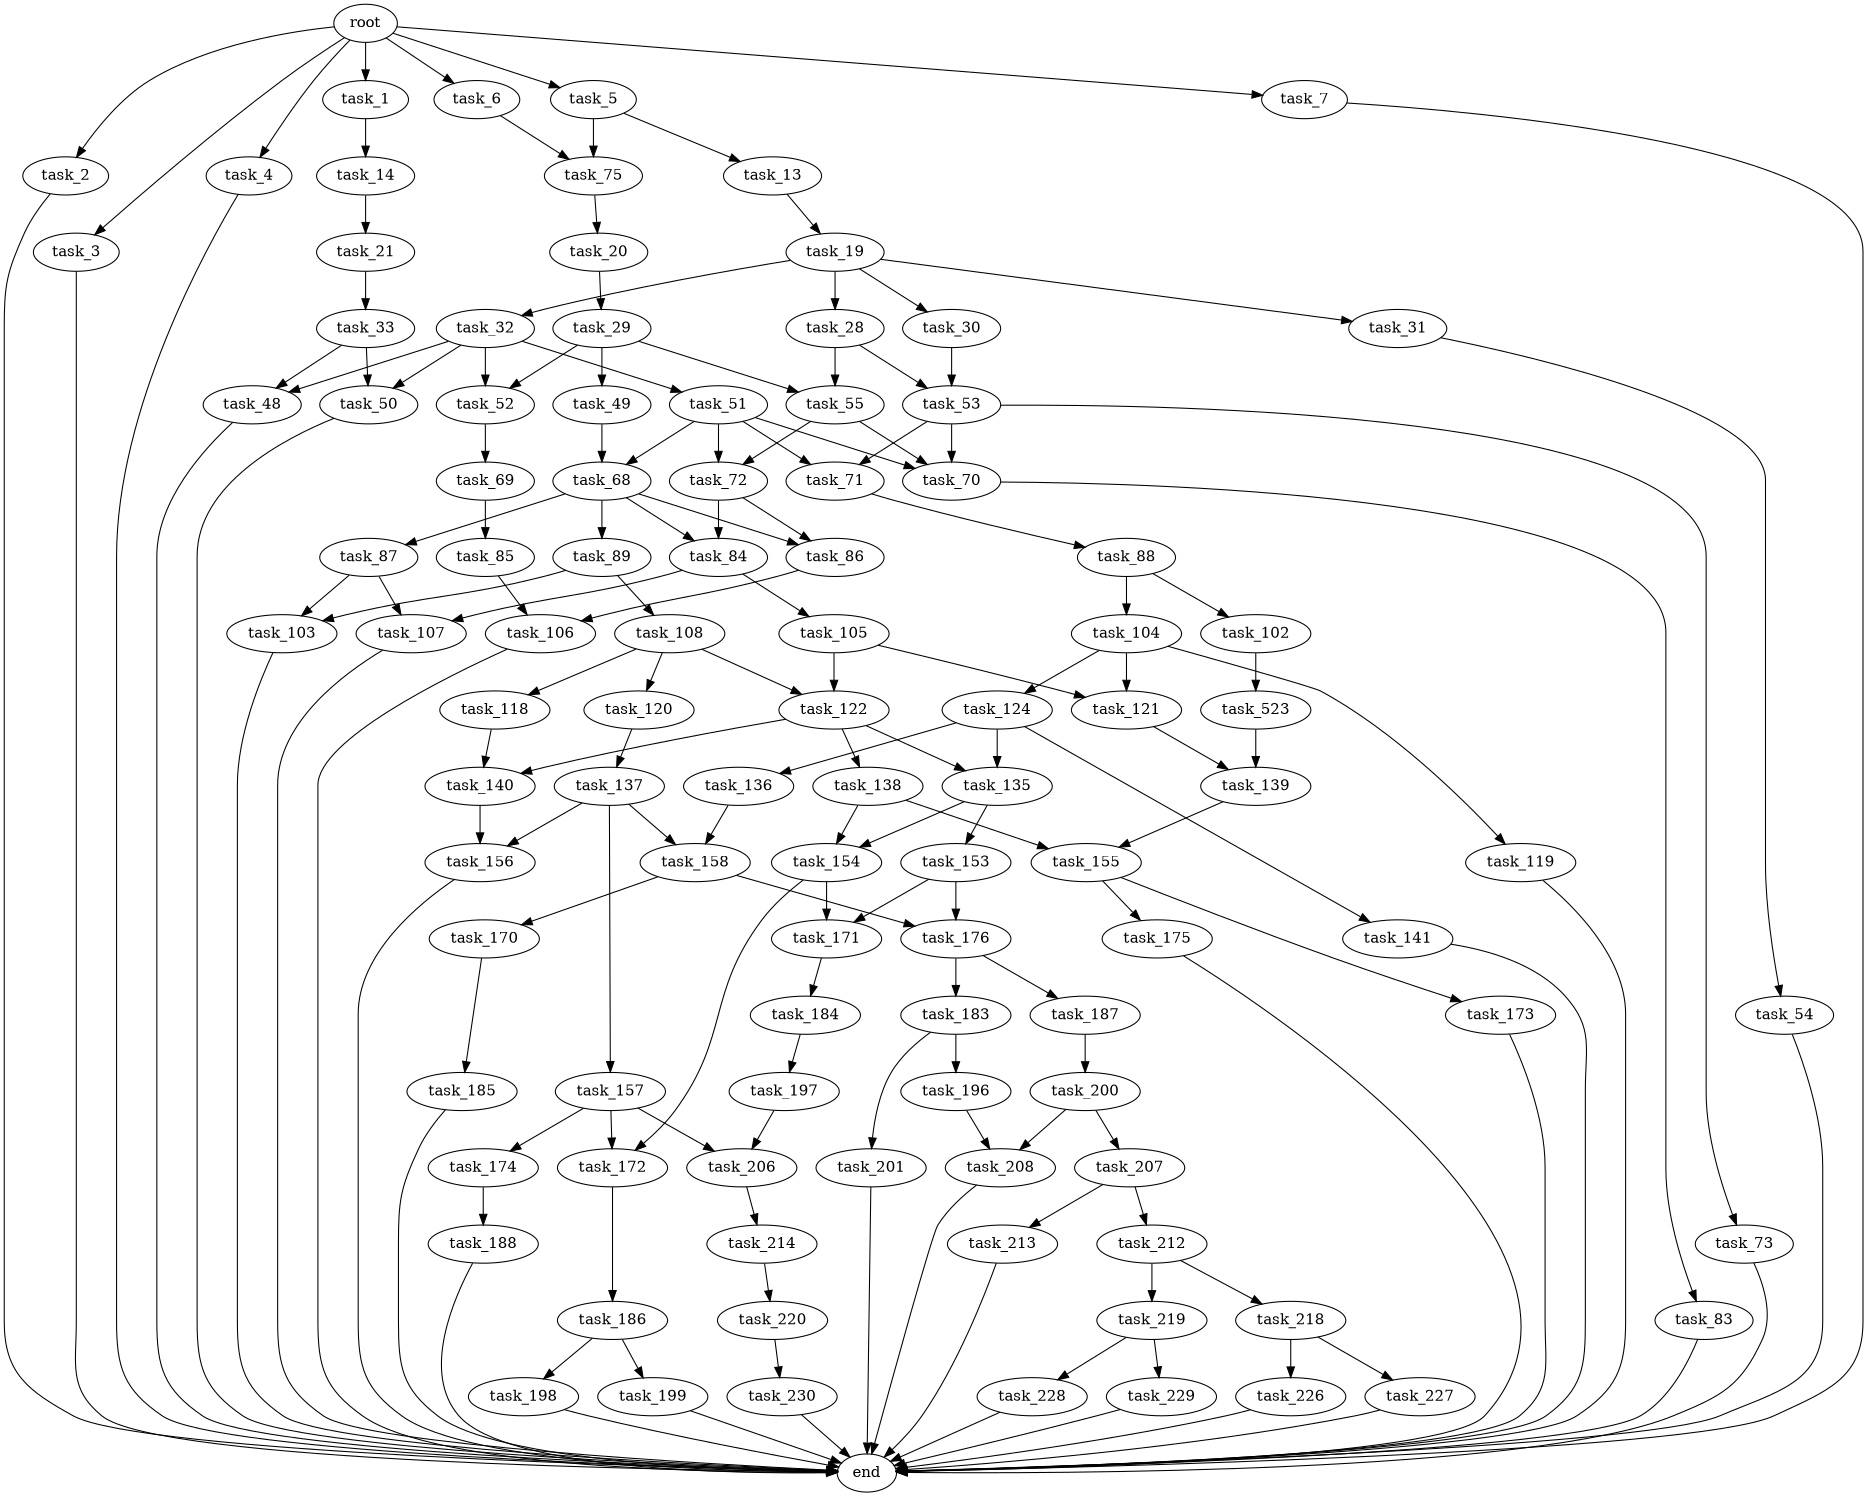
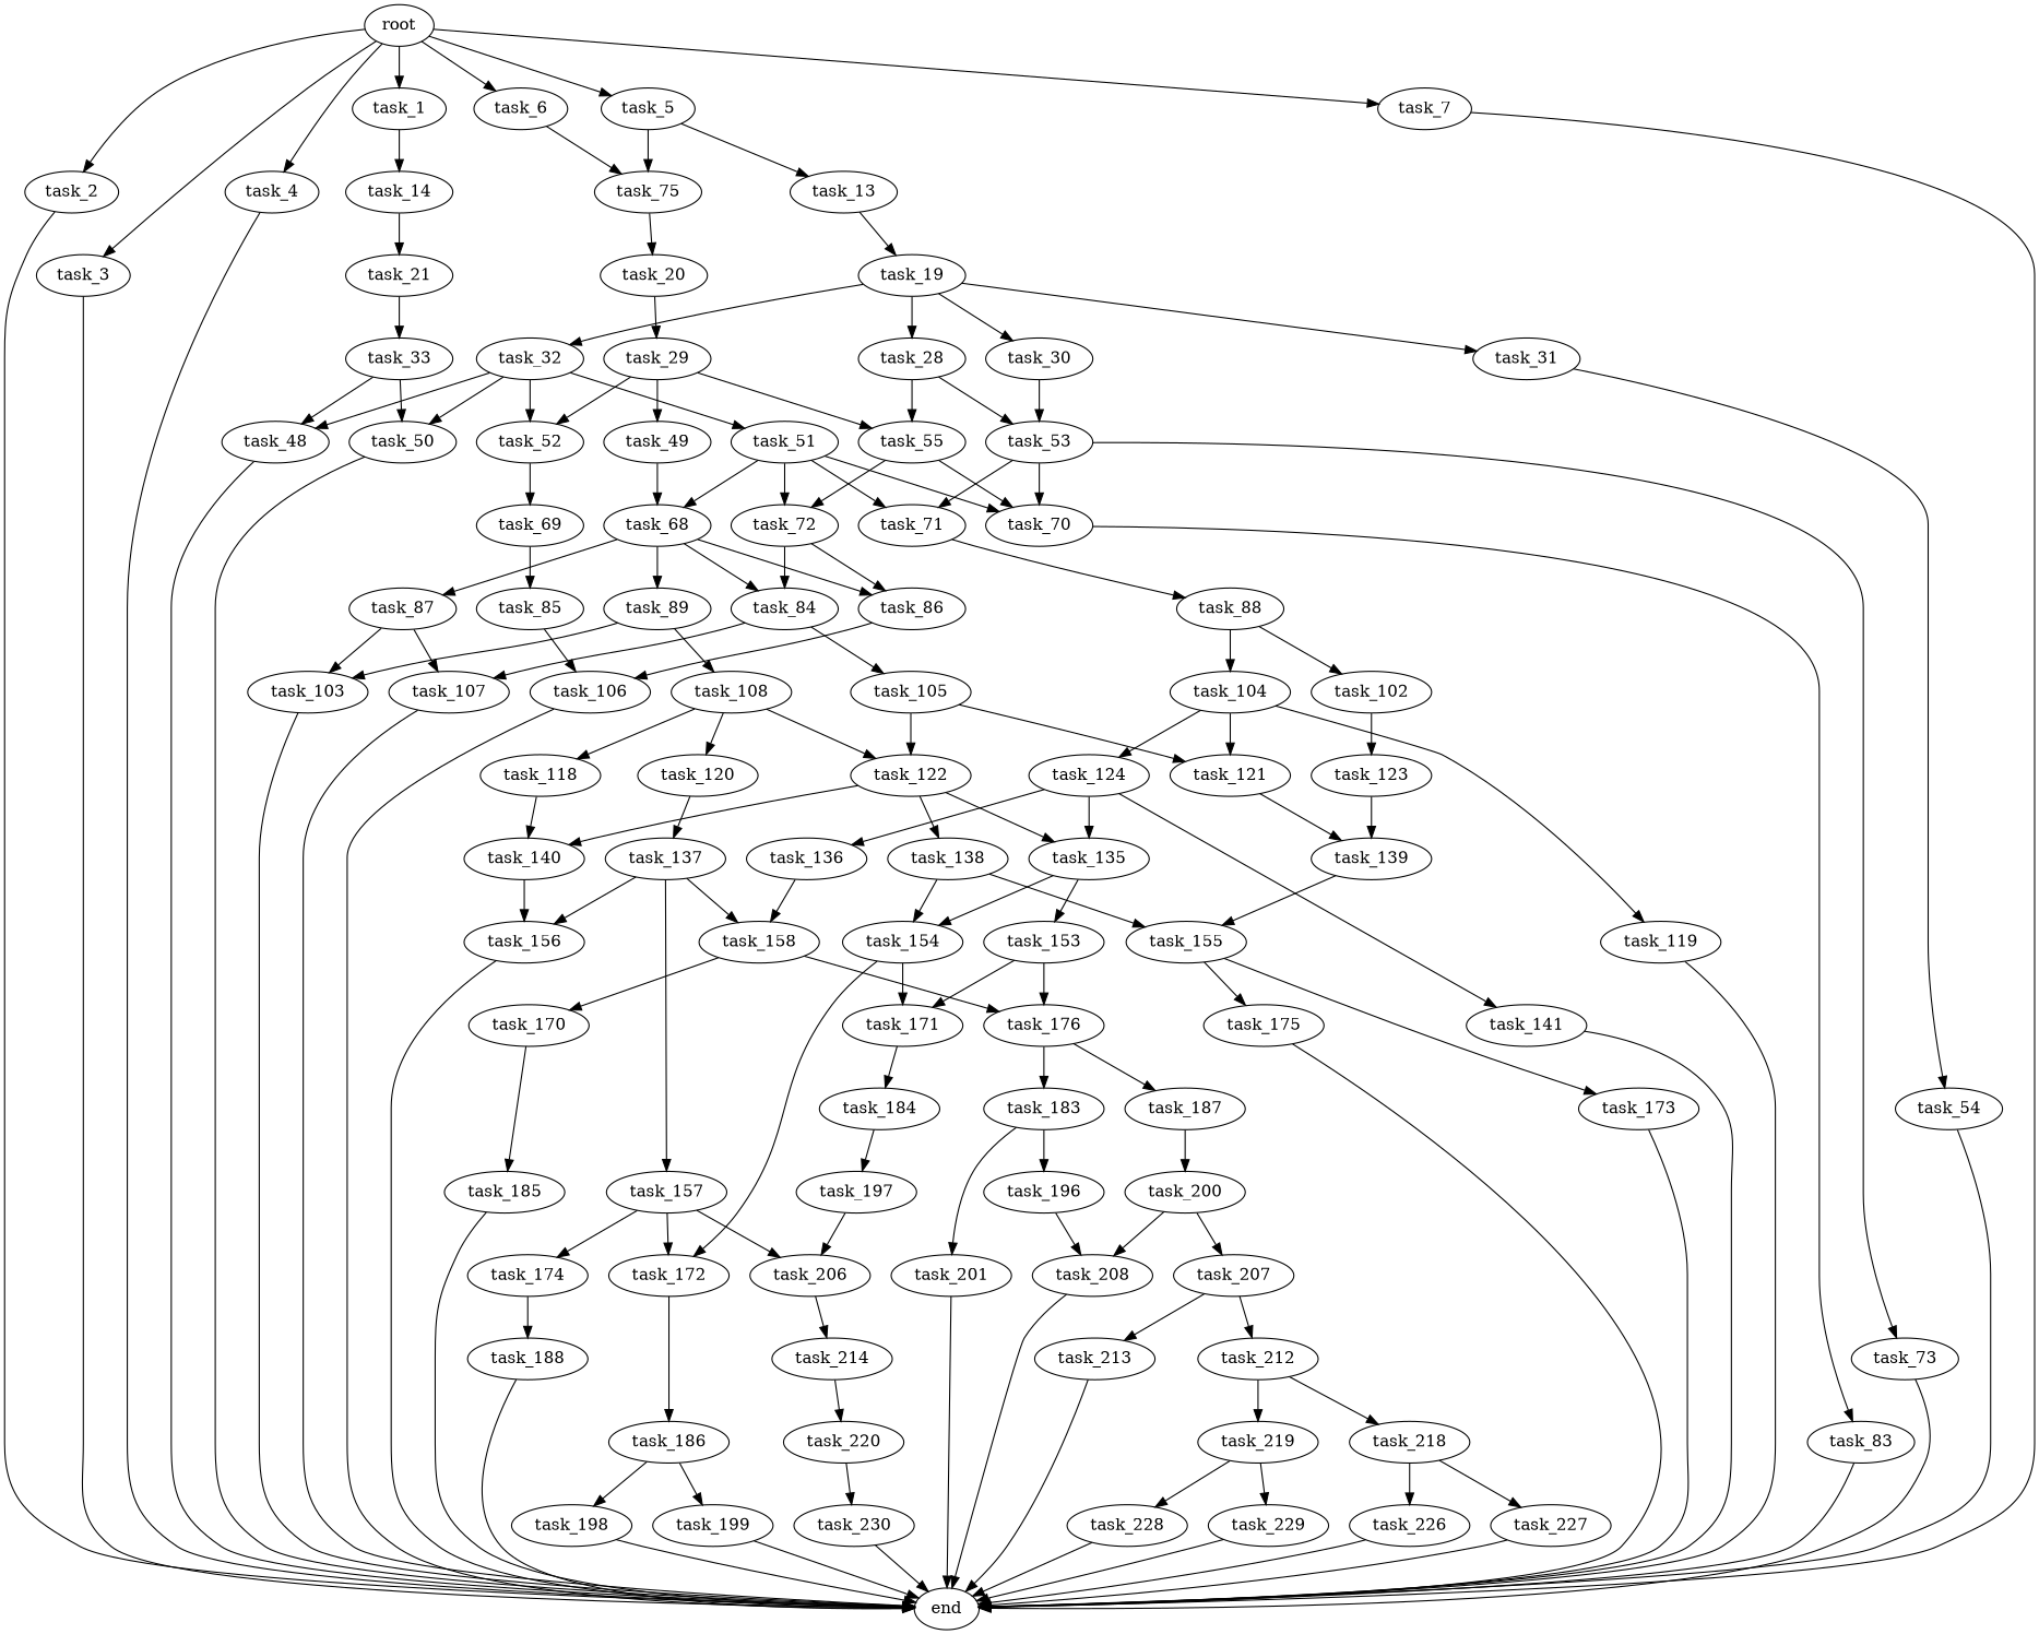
  digraph {
    root
    task_1
    task_2
    task_3
    task_4
    task_5
    task_6
    task_7
    task_14
    end
    task_13
    n12 [label=task_75]
    task_21
    task_19
    task_20
    task_28
    task_30
    task_31
    task_32
    task_33
    task_29
    task_53
    task_55
    task_54
    task_52
    task_48
    task_50
    task_51
    task_49
    task_70
    task_71
    task_73
    task_72
    task_68
    task_69
    task_84
    task_86
    task_87
    task_89
    task_83
    task_88
    task_85
    task_105
    task_107
    task_106
    task_103
    task_108
    task_102
    task_104
    task_121
    task_122
-   task_123 [label=task_523]
+   task_123
    task_119
    task_124
    task_118
    task_120
    task_139
    task_135
    task_136
    task_141
    task_140
    task_138
    task_137
    task_156
    task_158
    task_157
    task_155
    task_153
    task_154
    task_171
    task_176
    task_172
    task_170
    task_174
    task_206
    task_173
    task_175
    task_184
    task_183
    task_187
    task_186
    task_185
    task_188
    task_197
    task_198
    task_199
    task_196
    task_201
    task_200
    task_208
    task_207
    task_214
    task_212
    task_213
    task_220
    task_218
    task_219
    task_226
    task_227
    task_228
    task_229
    task_230
    root -> task_1
    root -> task_2
    root -> task_3
    root -> task_4
    root -> task_5
    root -> task_6
    root -> task_7
    task_1 -> task_14
    task_2 -> end
    task_3 -> end
    task_4 -> end
    task_5 -> task_13
    task_5 -> n12
    task_6 -> n12
    task_7 -> end
    task_14 -> task_21
    task_13 -> task_19
    n12 -> task_20
    task_21 -> task_33
    task_19 -> task_28
    task_19 -> task_30
    task_19 -> task_31
    task_19 -> task_32
    task_20 -> task_29
    task_28 -> task_53
    task_28 -> task_55
    task_30 -> task_53
    task_31 -> task_54
    task_32 -> task_52
    task_32 -> task_48
    task_32 -> task_50
    task_32 -> task_51
    task_33 -> task_48
    task_33 -> task_50
    task_29 -> task_55
    task_29 -> task_52
    task_29 -> task_49
    task_53 -> task_70
    task_53 -> task_71
    task_53 -> task_73
    task_55 -> task_70
    task_55 -> task_72
    task_54 -> end
    task_52 -> task_69
    task_48 -> end
    task_50 -> end
    task_51 -> task_70
    task_51 -> task_71
    task_51 -> task_72
    task_51 -> task_68
    task_49 -> task_68
    task_70 -> task_83
    task_71 -> task_88
    task_73 -> end
    task_72 -> task_84
    task_72 -> task_86
    task_68 -> task_84
    task_68 -> task_86
    task_68 -> task_87
    task_68 -> task_89
    task_69 -> task_85
    task_84 -> task_105
    task_84 -> task_107
    task_86 -> task_106
    task_87 -> task_107
    task_87 -> task_103
    task_89 -> task_103
    task_89 -> task_108
    task_83 -> end
    task_88 -> task_102
    task_88 -> task_104
    task_85 -> task_106
    task_105 -> task_121
    task_105 -> task_122
    task_107 -> end
    task_106 -> end
    task_103 -> end
    task_108 -> task_122
    task_108 -> task_118
    task_108 -> task_120
    task_102 -> task_123
    task_104 -> task_121
    task_104 -> task_119
    task_104 -> task_124
    task_121 -> task_139
    task_122 -> task_135
    task_122 -> task_140
    task_122 -> task_138
    task_123 -> task_139
    task_119 -> end
    task_124 -> task_135
    task_124 -> task_136
    task_124 -> task_141
    task_118 -> task_140
    task_120 -> task_137
    task_139 -> task_155
    task_135 -> task_153
    task_135 -> task_154
    task_136 -> task_158
    task_141 -> end
    task_140 -> task_156
    task_138 -> task_155
    task_138 -> task_154
    task_137 -> task_156
    task_137 -> task_158
    task_137 -> task_157
    task_156 -> end
    task_158 -> task_176
    task_158 -> task_170
    task_157 -> task_172
    task_157 -> task_174
    task_157 -> task_206
    task_155 -> task_173
    task_155 -> task_175
    task_153 -> task_171
    task_153 -> task_176
    task_154 -> task_171
    task_154 -> task_172
    task_171 -> task_184
    task_176 -> task_183
    task_176 -> task_187
    task_172 -> task_186
    task_170 -> task_185
    task_174 -> task_188
    task_206 -> task_214
    task_173 -> end
    task_175 -> end
    task_184 -> task_197
    task_183 -> task_196
    task_183 -> task_201
    task_187 -> task_200
    task_186 -> task_198
    task_186 -> task_199
    task_185 -> end
    task_188 -> end
    task_197 -> task_206
    task_198 -> end
    task_199 -> end
    task_196 -> task_208
    task_201 -> end
    task_200 -> task_208
    task_200 -> task_207
    task_208 -> end
    task_207 -> task_212
    task_207 -> task_213
    task_214 -> task_220
    task_212 -> task_218
    task_212 -> task_219
    task_213 -> end
    task_220 -> task_230
    task_218 -> task_226
    task_218 -> task_227
    task_219 -> task_228
    task_219 -> task_229
    task_226 -> end
    task_227 -> end
    task_228 -> end
    task_229 -> end
    task_230 -> end
  }
